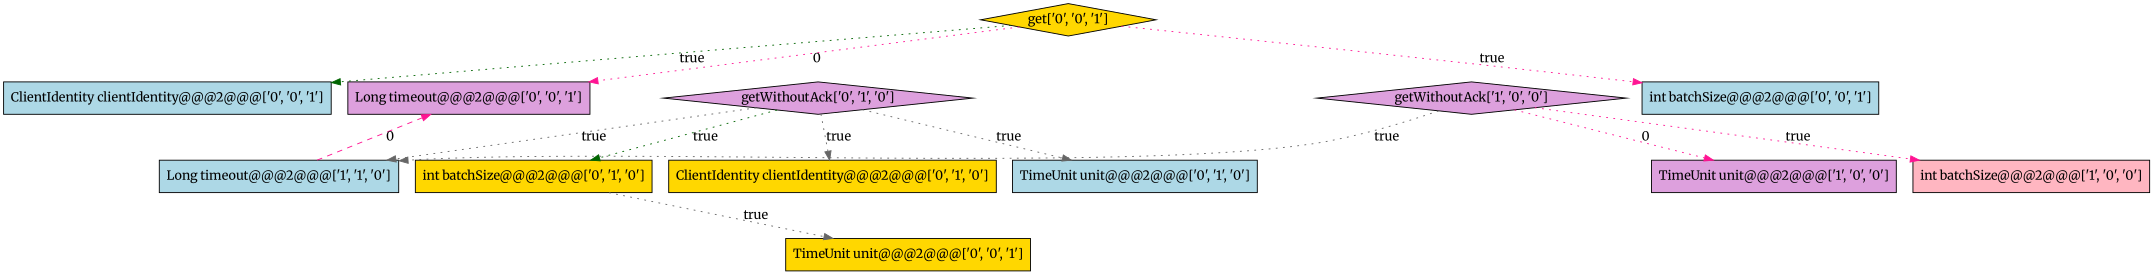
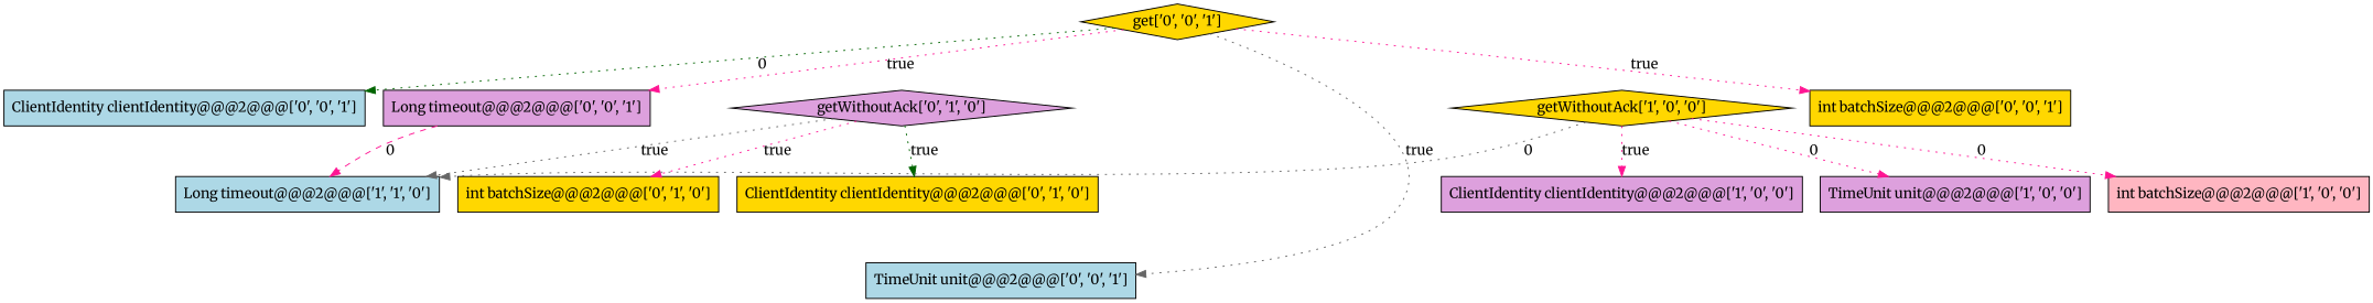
  digraph {
    fontname=Merriweather
    node [fillcolor=plum fontname=Merriweather shape=box style=filled]
    edge [color=deeppink fontname=Merriweather style=dotted]
    n1 [fillcolor=lightblue label="ClientIdentity clientIdentity@@@2@@@['0', '0', '1']"]
    n2 [label="getWithoutAck['0', '1', '0']" shape=diamond]
    n3 [fillcolor=gold label="ClientIdentity clientIdentity@@@2@@@['0', '1', '0']"]
    n4 [fillcolor=lightblue label="Long timeout@@@2@@@['1', '1', '0']"]
-   n5 [fillcolor=lightblue label="TimeUnit unit@@@2@@@['0', '1', '0']"]
    n6 [fillcolor=gold label="int batchSize@@@2@@@['0', '1', '0']"]
    n7 [label="Long timeout@@@2@@@['0', '0', '1']"]
-   n8 [label="getWithoutAck['1', '0', '0']" shape=diamond]
+   n8 [fillcolor=gold label="getWithoutAck['1', '0', '0']" shape=diamond]
+   n9 [label="ClientIdentity clientIdentity@@@2@@@['1', '0', '0']"]
    n10 [label="TimeUnit unit@@@2@@@['1', '0', '0']"]
    n11 [fillcolor=lightpink label="int batchSize@@@2@@@['1', '0', '0']"]
    n12 [fillcolor=gold label="get['0', '0', '1']" shape=diamond]
-   n13 [fillcolor=gold label="TimeUnit unit@@@2@@@['0', '0', '1']"]
-   n14 [fillcolor=lightblue label="int batchSize@@@2@@@['0', '0', '1']"]
-   n2 -> n3 [color=gray40 label=true]
+   n13 [fillcolor=lightblue label="TimeUnit unit@@@2@@@['0', '0', '1']"]
+   n14 [fillcolor=gold label="int batchSize@@@2@@@['0', '0', '1']"]
+   n2 -> n3 [color=darkgreen label=true]
    n2 -> n4 [color=gray40 label=true]
-   n2 -> n5 [color=gray40 label=true]
-   n2 -> n6 [color=darkgreen label=true]
-   n4 -> n7 [label=0 style=dashed]
-   n8 -> n4 [color=gray40 label=true]
+   n2 -> n6 [label=true]
+   n7 -> n4 [label=0 style=dashed]
+   n8 -> n4 [color=gray40 label=0]
+   n8 -> n9 [label=true]
    n8 -> n10 [label=0]
-   n8 -> n11 [label=true]
-   n12 -> n1 [color=darkgreen label=true]
-   n12 -> n7 [label=0]
-   n6 -> n13 [color=gray40 label=true]
+   n8 -> n11 [label=0]
+   n12 -> n1 [color=darkgreen label=0]
+   n12 -> n7 [label=true]
+   n12 -> n13 [color=gray40 label=true]
    n12 -> n14 [label=true]
  }
